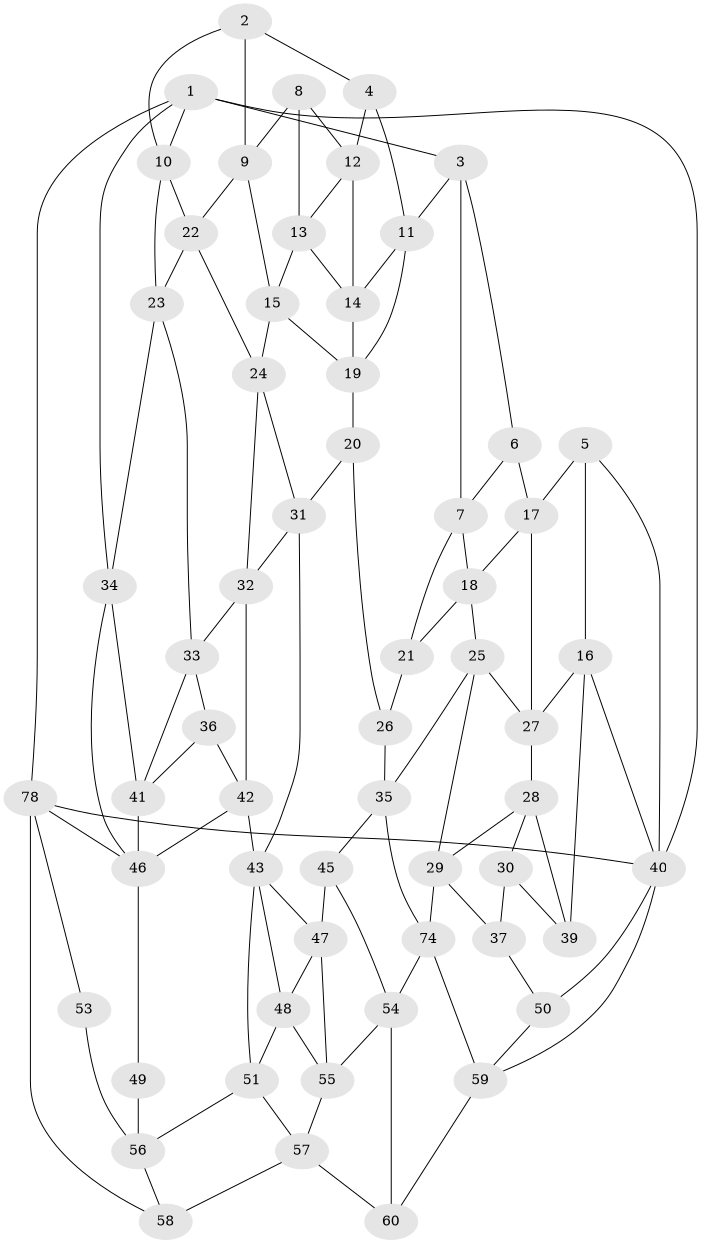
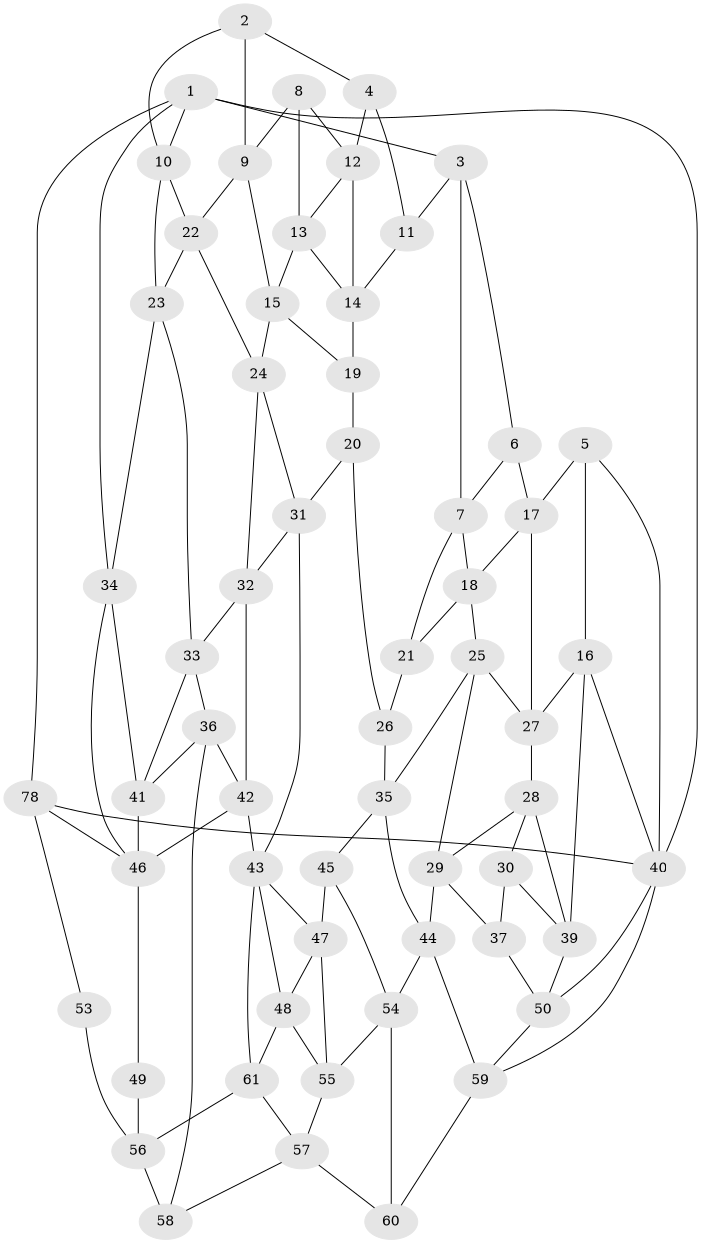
  graph {
    node [color=gray90 style=filled]
    edge [weight=1.0]
    1
    3
    10
    34
    n5 [label=78]
    40
    6
    7
    11
    22
    23
    41
    46
    53
    58
    50
    59
    2
    4
    9
    12
    15
    17
    18
    21
    14
    19
    13
    5
    16
    27
    39
    25
    26
    8
    24
    33
    20
    31
    32
    28
    29
    35
    43
    36
    42
    37
-   44 [label=74]
+   44
    45
    30
    54
    47
    48
-   51
+   51 [label=61]
    49
    56
    60
    55
    57
    1 -- 3
    1 -- 10
    1 -- 34
    1 -- n5
    1 -- 40
    3 -- 6
    3 -- 7
    3 -- 11
    10 -- 22
    10 -- 23
    34 -- 41
    34 -- 46
    n5 -- 40
    n5 -- 46
    n5 -- 53
-   n5 -- 58
+   36 -- 58
    40 -- 50
    40 -- 59
    6 -- 7
    6 -- 17
    7 -- 18
    7 -- 21
    11 -- 14
-   11 -- 19
    22 -- 23
    22 -- 24
    23 -- 34
    23 -- 33
    41 -- 46
    46 -- 49
    53 -- 56
    50 -- 59
    59 -- 60
    2 -- 10
    2 -- 4
    2 -- 9
    4 -- 11
    4 -- 12
    9 -- 22
    9 -- 15
    12 -- 14
    12 -- 13
    15 -- 19
    15 -- 24
    17 -- 18
    17 -- 27
    18 -- 21
    18 -- 25
    21 -- 26 [weight=2.0]
    14 -- 19
    19 -- 20
    13 -- 15
    13 -- 14
    5 -- 40
    5 -- 17
    5 -- 16
    16 -- 40
    16 -- 27
    16 -- 39
    27 -- 28
+   39 -- 50
    25 -- 27
    25 -- 29
    25 -- 35
    26 -- 35
    8 -- 9
    8 -- 12
    8 -- 13
    24 -- 31
    24 -- 32
    33 -- 41
    33 -- 36
    20 -- 26
    20 -- 31
    31 -- 32
    31 -- 43
    32 -- 33
    32 -- 42
    28 -- 39
    28 -- 29
    28 -- 30
    29 -- 37
    29 -- 44
    35 -- 44
    35 -- 45
    43 -- 47
    43 -- 48
    43 -- 51
    36 -- 41
    36 -- 42
    42 -- 46
    42 -- 43
    37 -- 50
    44 -- 59
    44 -- 54
    45 -- 54
    45 -- 47 [weight=3.0]
    30 -- 39
    30 -- 37
    54 -- 60
    54 -- 55
    47 -- 48
    47 -- 55
    48 -- 51
    48 -- 55
    51 -- 56
    51 -- 57
    49 -- 56
    56 -- 58
    55 -- 57
    57 -- 58
    57 -- 60
  }
